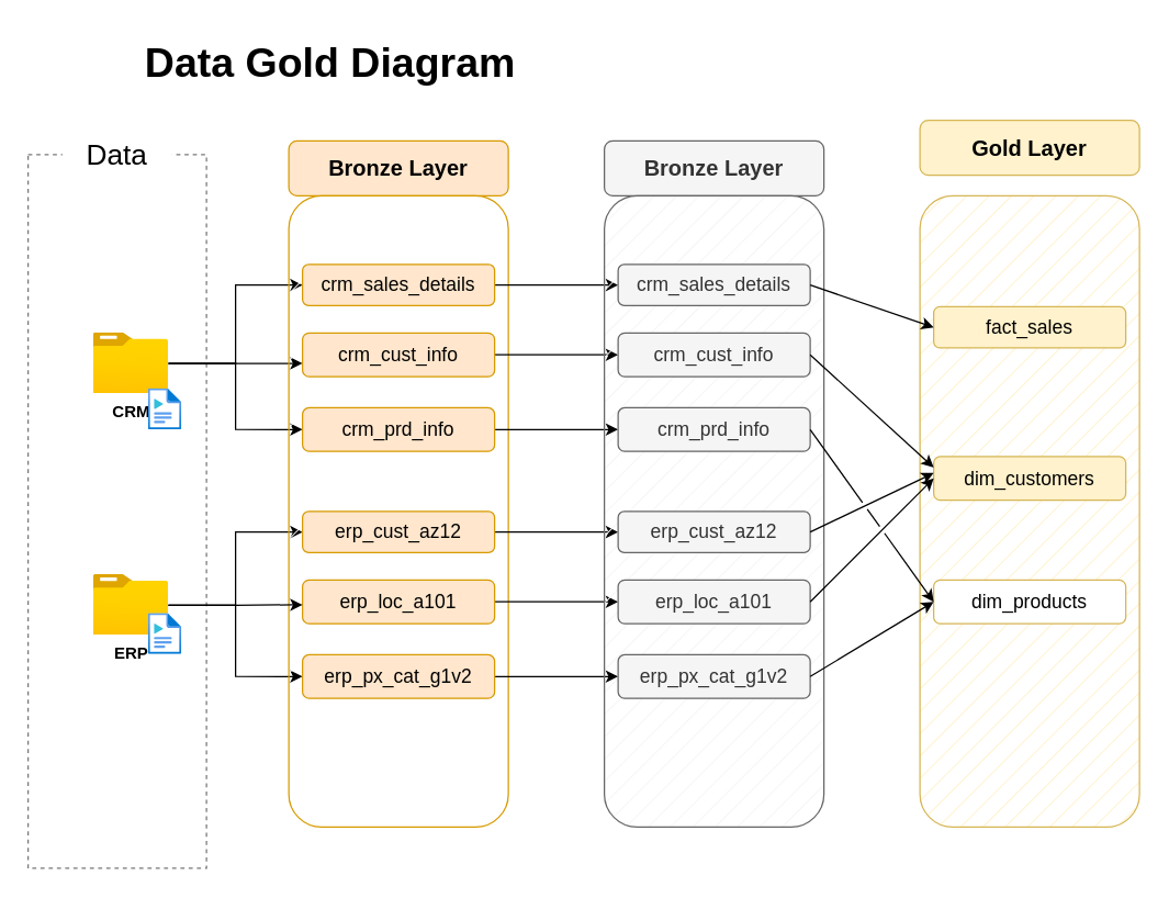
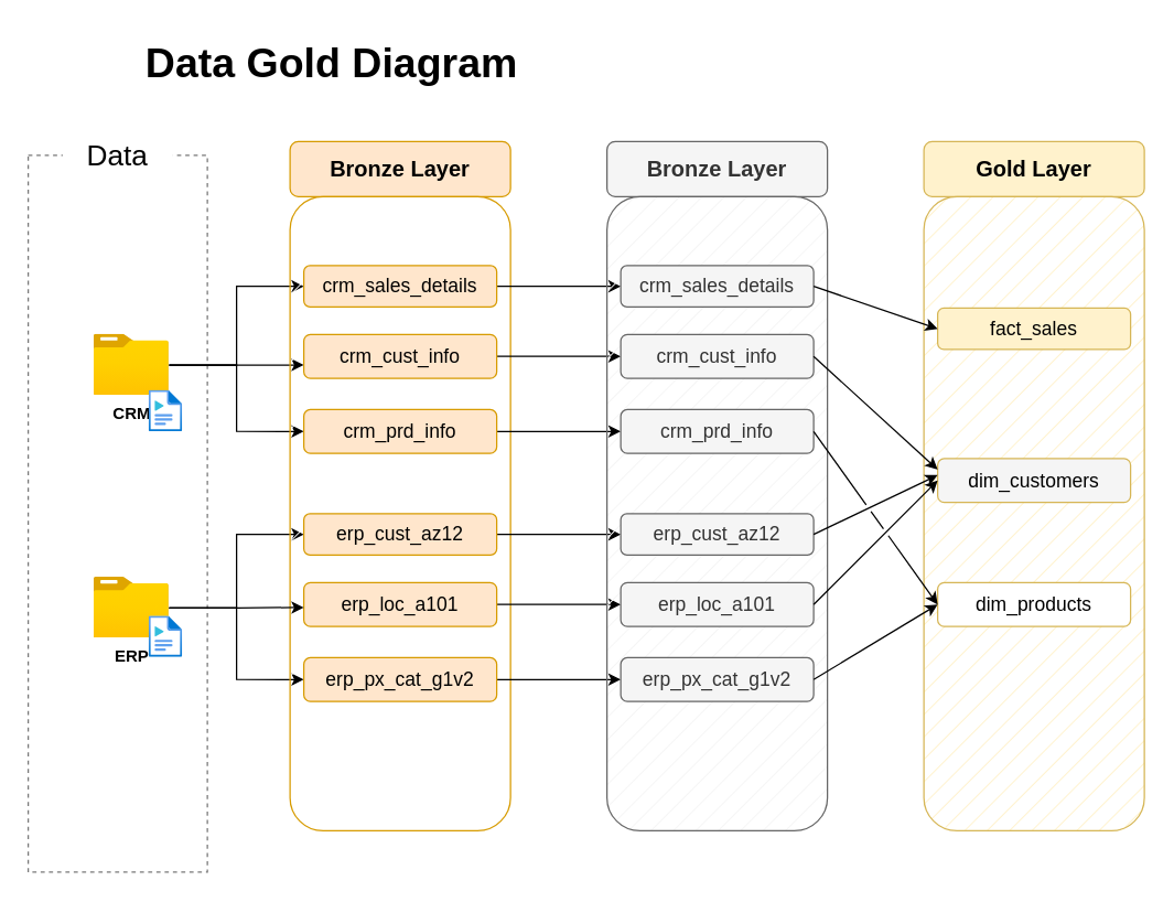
  <mxCell id="0" />
  <mxCell id="1" parent="0" />
  <mxCell id="2" value="" style="rounded=0;whiteSpace=wrap;html=1;fillColor=none;dashed=1;strokeColor=light-dark(#787878, #ededed);" parent="1" vertex="1"><mxGeometry x="20" y="112" width="130" height="520" as="geometry" /></mxCell>
  <mxCell id="3" value="&lt;font style=&quot;font-size: 21px;&quot;&gt;Data&lt;/font&gt;" style="rounded=0;whiteSpace=wrap;html=1;strokeColor=none;" parent="1" vertex="1"><mxGeometry x="45" y="102" width="80" height="20" as="geometry" /></mxCell>
  <mxCell id="4" style="edgeStyle=orthogonalEdgeStyle;rounded=0;orthogonalLoop=1;jettySize=auto;html=1;entryX=0;entryY=0.5;entryDx=0;entryDy=0;" parent="1" source="7" target="20" edge="1"><mxGeometry relative="1" as="geometry" /></mxCell>
  <mxCell id="5" style="edgeStyle=orthogonalEdgeStyle;rounded=0;orthogonalLoop=1;jettySize=auto;html=1;entryX=0;entryY=0.5;entryDx=0;entryDy=0;" parent="1" source="7" target="16" edge="1"><mxGeometry relative="1" as="geometry" /></mxCell>
  <mxCell id="6" style="edgeStyle=orthogonalEdgeStyle;rounded=0;orthogonalLoop=1;jettySize=auto;html=1;" parent="1" source="7" target="18" edge="1"><mxGeometry relative="1" as="geometry"><Array as="points"><mxPoint x="190" y="264" /><mxPoint x="190" y="264" /></Array></mxGeometry></mxCell>
  <mxCell id="7" value="&lt;b&gt;CRM&lt;/b&gt;" style="image;aspect=fixed;html=1;points=[];align=center;fontSize=12;image=img/lib/azure2/general/Folder_Blank.svg;" parent="1" vertex="1"><mxGeometry x="67.81" y="242" width="54.5" height="44.23" as="geometry" /></mxCell>
  <mxCell id="8" value="" style="image;aspect=fixed;html=1;points=[];align=center;fontSize=12;image=img/lib/azure2/general/Media_File.svg;" parent="1" vertex="1"><mxGeometry x="107.81" y="282.69" width="24.38" height="30" as="geometry" /></mxCell>
  <mxCell id="9" style="edgeStyle=orthogonalEdgeStyle;rounded=0;orthogonalLoop=1;jettySize=auto;html=1;entryX=0;entryY=0.5;entryDx=0;entryDy=0;" parent="1" source="11" target="26" edge="1"><mxGeometry relative="1" as="geometry" /></mxCell>
  <mxCell id="10" style="edgeStyle=orthogonalEdgeStyle;rounded=0;orthogonalLoop=1;jettySize=auto;html=1;entryX=0;entryY=0.5;entryDx=0;entryDy=0;" parent="1" source="11" target="22" edge="1"><mxGeometry relative="1" as="geometry" /></mxCell>
  <mxCell id="11" value="&lt;b&gt;ERP&lt;/b&gt;" style="image;aspect=fixed;html=1;points=[];align=center;fontSize=12;image=img/lib/azure2/general/Folder_Blank.svg;" parent="1" vertex="1"><mxGeometry x="67.81" y="418.23" width="54.5" height="44.23" as="geometry" /></mxCell>
  <mxCell id="12" value="" style="image;aspect=fixed;html=1;points=[];align=center;fontSize=12;image=img/lib/azure2/general/Media_File.svg;" parent="1" vertex="1"><mxGeometry x="107.81" y="446.46" width="24.38" height="30" as="geometry" /></mxCell>
  <mxCell id="13" value="&lt;font style=&quot;font-size: 16px;&quot;&gt;&lt;b style=&quot;&quot;&gt;Bronze Layer&lt;/b&gt;&lt;/font&gt;" style="rounded=1;whiteSpace=wrap;html=1;fillColor=#ffe6cc;strokeColor=#d79b00;" parent="1" vertex="1"><mxGeometry x="210" y="102" width="160" height="40" as="geometry" /></mxCell>
  <mxCell id="14" value="" style="rounded=1;whiteSpace=wrap;html=1;fillColor=default;strokeColor=#d79b00;fillStyle=hatch;" parent="1" vertex="1"><mxGeometry x="210" y="142" width="160" height="460" as="geometry" /></mxCell>
  <mxCell id="15" style="edgeStyle=orthogonalEdgeStyle;rounded=0;orthogonalLoop=1;jettySize=auto;html=1;" parent="1" source="16" target="31" edge="1"><mxGeometry relative="1" as="geometry" /></mxCell>
  <mxCell id="16" value="&lt;font style=&quot;font-size: 14px;&quot;&gt;crm_sales_details&lt;/font&gt;" style="rounded=1;whiteSpace=wrap;html=1;fillColor=#ffe6cc;strokeColor=#d79b00;" parent="1" vertex="1"><mxGeometry x="220" y="192" width="140" height="30" as="geometry" /></mxCell>
  <mxCell id="17" style="edgeStyle=orthogonalEdgeStyle;rounded=0;orthogonalLoop=1;jettySize=auto;html=1;entryX=0;entryY=0.5;entryDx=0;entryDy=0;" parent="1" source="18" target="32" edge="1"><mxGeometry relative="1" as="geometry" /></mxCell>
  <mxCell id="18" value="&lt;font style=&quot;font-size: 14px;&quot;&gt;crm_cust_info&lt;/font&gt;" style="rounded=1;whiteSpace=wrap;html=1;fillColor=#ffe6cc;strokeColor=#d79b00;" parent="1" vertex="1"><mxGeometry x="220" y="242" width="140" height="31.77" as="geometry" /></mxCell>
  <mxCell id="19" style="edgeStyle=orthogonalEdgeStyle;rounded=0;orthogonalLoop=1;jettySize=auto;html=1;entryX=0;entryY=0.5;entryDx=0;entryDy=0;" parent="1" source="20" target="33" edge="1"><mxGeometry relative="1" as="geometry" /></mxCell>
  <mxCell id="20" value="&lt;font style=&quot;font-size: 14px;&quot;&gt;crm_prd_info&lt;/font&gt;" style="rounded=1;whiteSpace=wrap;html=1;fillColor=#ffe6cc;strokeColor=#d79b00;" parent="1" vertex="1"><mxGeometry x="220" y="296.46" width="140" height="31.77" as="geometry" /></mxCell>
  <mxCell id="21" style="edgeStyle=orthogonalEdgeStyle;rounded=0;orthogonalLoop=1;jettySize=auto;html=1;" parent="1" source="22" target="34" edge="1"><mxGeometry relative="1" as="geometry" /></mxCell>
  <mxCell id="22" value="&lt;font style=&quot;font-size: 14px;&quot;&gt;erp_cust_az12&lt;/font&gt;" style="rounded=1;whiteSpace=wrap;html=1;fillColor=#ffe6cc;strokeColor=#d79b00;" parent="1" vertex="1"><mxGeometry x="220" y="372" width="140" height="30" as="geometry" /></mxCell>
  <mxCell id="23" style="edgeStyle=orthogonalEdgeStyle;rounded=0;orthogonalLoop=1;jettySize=auto;html=1;" parent="1" source="24" target="35" edge="1"><mxGeometry relative="1" as="geometry" /></mxCell>
  <mxCell id="24" value="&lt;font style=&quot;font-size: 14px;&quot;&gt;erp_loc_a101&lt;/font&gt;" style="rounded=1;whiteSpace=wrap;html=1;fillColor=#ffe6cc;strokeColor=#d79b00;" parent="1" vertex="1"><mxGeometry x="220" y="422" width="140" height="31.77" as="geometry" /></mxCell>
  <mxCell id="25" style="edgeStyle=orthogonalEdgeStyle;rounded=0;orthogonalLoop=1;jettySize=auto;html=1;" parent="1" source="26" target="36" edge="1"><mxGeometry relative="1" as="geometry" /></mxCell>
  <mxCell id="26" value="&lt;font style=&quot;font-size: 14px;&quot;&gt;erp_px_cat_g1v2&lt;/font&gt;" style="rounded=1;whiteSpace=wrap;html=1;fillColor=#ffe6cc;strokeColor=#d79b00;" parent="1" vertex="1"><mxGeometry x="220" y="476.46" width="140" height="31.77" as="geometry" /></mxCell>
  <mxCell id="27" style="edgeStyle=orthogonalEdgeStyle;rounded=0;orthogonalLoop=1;jettySize=auto;html=1;" parent="1" source="11" edge="1"><mxGeometry relative="1" as="geometry"><mxPoint x="220" y="440" as="targetPoint" /></mxGeometry></mxCell>
  <mxCell id="28" value="&lt;font style=&quot;font-size: 30px;&quot;&gt;&lt;b&gt;Data Gold Diagram&lt;/b&gt;&lt;/font&gt;" style="text;html=1;align=center;verticalAlign=middle;resizable=0;points=[];autosize=1;strokeColor=none;fillColor=none;" parent="1" vertex="1"><mxGeometry x="95" y="20" width="290" height="50" as="geometry" /></mxCell>
  <mxCell id="29" value="&lt;font style=&quot;font-size: 16px;&quot;&gt;&lt;b style=&quot;&quot;&gt;Bronze Layer&lt;/b&gt;&lt;/font&gt;" style="rounded=1;whiteSpace=wrap;html=1;fillColor=#f5f5f5;strokeColor=#666666;fontColor=#333333;" parent="1" vertex="1"><mxGeometry x="440" y="102" width="160" height="40" as="geometry" /></mxCell>
  <mxCell id="30" value="" style="rounded=1;whiteSpace=wrap;html=1;fillColor=#f5f5f5;strokeColor=#666666;fillStyle=hatch;fontColor=#333333;" parent="1" vertex="1"><mxGeometry x="440" y="142" width="160" height="460" as="geometry" /></mxCell>
  <mxCell id="31" value="&lt;font style=&quot;font-size: 14px;&quot;&gt;crm_sales_details&lt;/font&gt;" style="rounded=1;whiteSpace=wrap;html=1;fillColor=#f5f5f5;strokeColor=#666666;fontColor=#333333;" parent="1" vertex="1"><mxGeometry x="450" y="192" width="140" height="30" as="geometry" /></mxCell>
  <mxCell id="32" value="&lt;font style=&quot;font-size: 14px;&quot;&gt;crm_cust_info&lt;/font&gt;" style="rounded=1;whiteSpace=wrap;html=1;fillColor=#f5f5f5;strokeColor=#666666;fontColor=#333333;" parent="1" vertex="1"><mxGeometry x="450" y="242" width="140" height="31.77" as="geometry" /></mxCell>
  <mxCell id="33" value="&lt;font style=&quot;font-size: 14px;&quot;&gt;crm_prd_info&lt;/font&gt;" style="rounded=1;whiteSpace=wrap;html=1;fillColor=#f5f5f5;strokeColor=#666666;fontColor=#333333;" parent="1" vertex="1"><mxGeometry x="450" y="296.46" width="140" height="31.77" as="geometry" /></mxCell>
  <mxCell id="34" value="&lt;font style=&quot;font-size: 14px;&quot;&gt;erp_cust_az12&lt;/font&gt;" style="rounded=1;whiteSpace=wrap;html=1;fillColor=#f5f5f5;strokeColor=#666666;fontColor=#333333;" parent="1" vertex="1"><mxGeometry x="450" y="372" width="140" height="30" as="geometry" /></mxCell>
  <mxCell id="35" value="&lt;font style=&quot;font-size: 14px;&quot;&gt;erp_loc_a101&lt;/font&gt;" style="rounded=1;whiteSpace=wrap;html=1;fillColor=#f5f5f5;strokeColor=#666666;fontColor=#333333;" parent="1" vertex="1"><mxGeometry x="450" y="422" width="140" height="31.77" as="geometry" /></mxCell>
  <mxCell id="36" value="&lt;font style=&quot;font-size: 14px;&quot;&gt;erp_px_cat_g1v2&lt;/font&gt;" style="rounded=1;whiteSpace=wrap;html=1;fillColor=#f5f5f5;strokeColor=#666666;fontColor=#333333;" parent="1" vertex="1"><mxGeometry x="450" y="476.46" width="140" height="31.77" as="geometry" /></mxCell>
- <mxCell id="37" value="&lt;font style=&quot;font-size: 16px;&quot;&gt;&lt;b style=&quot;&quot;&gt;Gold Layer&lt;/b&gt;&lt;/font&gt;" style="rounded=1;whiteSpace=wrap;html=1;fillColor=#fff2cc;strokeColor=#d6b656;" vertex="1" parent="1"><mxGeometry x="670" y="87" width="160" height="40" as="geometry" /></mxCell>
+ <mxCell id="37" value="&lt;font style=&quot;font-size: 16px;&quot;&gt;&lt;b style=&quot;&quot;&gt;Gold Layer&lt;/b&gt;&lt;/font&gt;" style="rounded=1;whiteSpace=wrap;html=1;fillColor=#fff2cc;strokeColor=#d6b656;" vertex="1" parent="1"><mxGeometry x="670" y="102" width="160" height="40" as="geometry" /></mxCell>
  <mxCell id="38" value="" style="rounded=1;whiteSpace=wrap;html=1;fillColor=#fff2cc;strokeColor=#d6b656;fillStyle=hatch;" vertex="1" parent="1"><mxGeometry x="670" y="142" width="160" height="460" as="geometry" /></mxCell>
  <mxCell id="39" value="&lt;font style=&quot;font-size: 14px;&quot;&gt;fact_sales&lt;/font&gt;" style="rounded=1;whiteSpace=wrap;html=1;fillColor=#fff2cc;strokeColor=#d6b656;" vertex="1" parent="1"><mxGeometry x="680" y="222.88" width="140" height="30" as="geometry" /></mxCell>
- <mxCell id="40" value="&lt;font style=&quot;font-size: 14px;&quot;&gt;dim_customers&lt;/font&gt;" style="rounded=1;whiteSpace=wrap;html=1;fillColor=#fff2cc;strokeColor=#d6b656;" vertex="1" parent="1"><mxGeometry x="680" y="332" width="140" height="31.77" as="geometry" /></mxCell>
+ <mxCell id="40" value="&lt;font style=&quot;font-size: 14px;&quot;&gt;dim_customers&lt;/font&gt;" style="rounded=1;whiteSpace=wrap;html=1;fillColor=#f5f5f5;strokeColor=#d6b656;" vertex="1" parent="1"><mxGeometry x="680" y="332" width="140" height="31.77" as="geometry" /></mxCell>
  <mxCell id="41" value="&lt;font style=&quot;font-size: 14px;&quot;&gt;dim_products&lt;/font&gt;" style="rounded=1;whiteSpace=wrap;html=1;fillColor=#ffffff;strokeColor=#d6b656;" vertex="1" parent="1"><mxGeometry x="680" y="422" width="140" height="31.77" as="geometry" /></mxCell>
  <mxCell id="42" value="" style="endArrow=classic;html=1;rounded=0;exitX=1;exitY=0.5;exitDx=0;exitDy=0;entryX=0;entryY=0.5;entryDx=0;entryDy=0;" edge="1" parent="1" source="31" target="39"><mxGeometry width="50" height="50" relative="1" as="geometry"><mxPoint x="570" y="332" as="sourcePoint" /><mxPoint x="620" y="282" as="targetPoint" /></mxGeometry></mxCell>
  <mxCell id="43" value="" style="endArrow=classic;html=1;rounded=0;exitX=1;exitY=0.5;exitDx=0;exitDy=0;entryX=0;entryY=0.25;entryDx=0;entryDy=0;jumpStyle=gap;" edge="1" parent="1" source="32" target="40"><mxGeometry width="50" height="50" relative="1" as="geometry"><mxPoint x="600" y="217" as="sourcePoint" /><mxPoint x="690" y="268" as="targetPoint" /></mxGeometry></mxCell>
  <mxCell id="44" value="" style="endArrow=classic;html=1;rounded=0;exitX=1;exitY=0.5;exitDx=0;exitDy=0;jumpStyle=gap;" edge="1" parent="1" source="34"><mxGeometry width="50" height="50" relative="1" as="geometry"><mxPoint x="610" y="227" as="sourcePoint" /><mxPoint x="680" y="344" as="targetPoint" /></mxGeometry></mxCell>
  <mxCell id="45" value="" style="endArrow=classic;html=1;rounded=0;exitX=1;exitY=0.5;exitDx=0;exitDy=0;entryX=0;entryY=0.5;entryDx=0;entryDy=0;jumpStyle=gap;" edge="1" parent="1" source="35" target="40"><mxGeometry width="50" height="50" relative="1" as="geometry"><mxPoint x="620" y="237" as="sourcePoint" /><mxPoint x="710" y="288" as="targetPoint" /></mxGeometry></mxCell>
  <mxCell id="46" value="" style="endArrow=classic;html=1;rounded=0;exitX=1;exitY=0.5;exitDx=0;exitDy=0;entryX=0;entryY=0.5;entryDx=0;entryDy=0;jumpStyle=gap;" edge="1" parent="1" source="33" target="41"><mxGeometry width="50" height="50" relative="1" as="geometry"><mxPoint x="630" y="247" as="sourcePoint" /><mxPoint x="720" y="298" as="targetPoint" /></mxGeometry></mxCell>
  <mxCell id="47" value="" style="endArrow=classic;html=1;rounded=0;exitX=1;exitY=0.5;exitDx=0;exitDy=0;entryX=0;entryY=0.5;entryDx=0;entryDy=0;jumpStyle=gap;" edge="1" parent="1" source="36" target="41"><mxGeometry width="50" height="50" relative="1" as="geometry"><mxPoint x="640" y="257" as="sourcePoint" /><mxPoint x="730" y="308" as="targetPoint" /></mxGeometry></mxCell>
